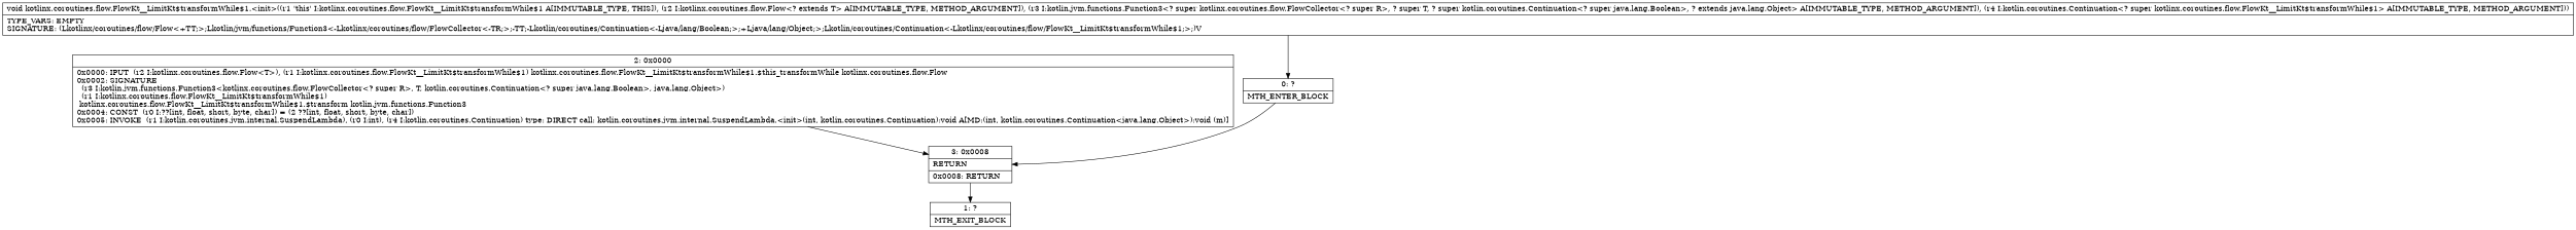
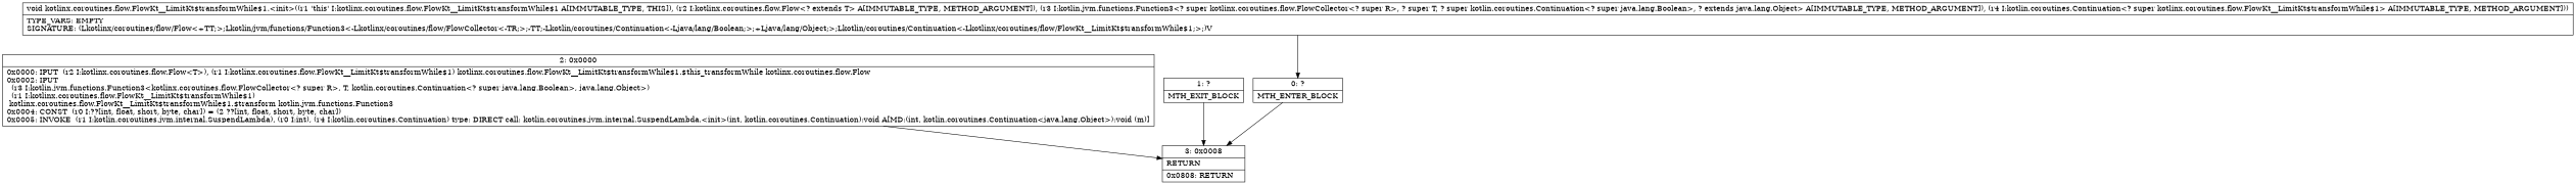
  digraph {
    node [shape=record]
    n1 [label="{0\:\ ?|MTH_ENTER_BLOCK\l}"]
-   n2 [label="{3\:\ 0x0008|RETURN\l|0x0008: RETURN   \l}"]
-   n3 [label="{2\:\ 0x0000|0x0000: IPUT  (r2 I:kotlinx.coroutines.flow.Flow\<T\>), (r1 I:kotlinx.coroutines.flow.FlowKt__LimitKt$transformWhile$1) kotlinx.coroutines.flow.FlowKt__LimitKt$transformWhile$1.$this_transformWhile kotlinx.coroutines.flow.Flow \l0x0002: SIGNATURE  \l  (r3 I:kotlin.jvm.functions.Function3\<kotlinx.coroutines.flow.FlowCollector\<? super R\>, T, kotlin.coroutines.Continuation\<? super java.lang.Boolean\>, java.lang.Object\>)\l  (r1 I:kotlinx.coroutines.flow.FlowKt__LimitKt$transformWhile$1)\l kotlinx.coroutines.flow.FlowKt__LimitKt$transformWhile$1.$transform kotlin.jvm.functions.Function3 \l0x0004: CONST  (r0 I:??[int, float, short, byte, char]) = (2 ??[int, float, short, byte, char]) \l0x0005: INVOKE  (r1 I:kotlin.coroutines.jvm.internal.SuspendLambda), (r0 I:int), (r4 I:kotlin.coroutines.Continuation) type: DIRECT call: kotlin.coroutines.jvm.internal.SuspendLambda.\<init\>(int, kotlin.coroutines.Continuation):void A[MD:(int, kotlin.coroutines.Continuation\<java.lang.Object\>):void (m)]\l}"]
+   n2 [label="{3\:\ 0x0008|RETURN\l|0x0808: RETURN   \l}"]
+   n3 [label="{2\:\ 0x0000|0x0000: IPUT  (r2 I:kotlinx.coroutines.flow.Flow\<T\>), (r1 I:kotlinx.coroutines.flow.FlowKt__LimitKt$transformWhile$1) kotlinx.coroutines.flow.FlowKt__LimitKt$transformWhile$1.$this_transformWhile kotlinx.coroutines.flow.Flow \l0x0002: IPUT  \l  (r3 I:kotlin.jvm.functions.Function3\<kotlinx.coroutines.flow.FlowCollector\<? super R\>, T, kotlin.coroutines.Continuation\<? super java.lang.Boolean\>, java.lang.Object\>)\l  (r1 I:kotlinx.coroutines.flow.FlowKt__LimitKt$transformWhile$1)\l kotlinx.coroutines.flow.FlowKt__LimitKt$transformWhile$1.$transform kotlin.jvm.functions.Function3 \l0x0004: CONST  (r0 I:??[int, float, short, byte, char]) = (2 ??[int, float, short, byte, char]) \l0x0005: INVOKE  (r1 I:kotlin.coroutines.jvm.internal.SuspendLambda), (r0 I:int), (r4 I:kotlin.coroutines.Continuation) type: DIRECT call: kotlin.coroutines.jvm.internal.SuspendLambda.\<init\>(int, kotlin.coroutines.Continuation):void A[MD:(int, kotlin.coroutines.Continuation\<java.lang.Object\>):void (m)]\l}"]
    n4 [label="{1\:\ ?|MTH_EXIT_BLOCK\l}"]
    n5 [label="{void kotlinx.coroutines.flow.FlowKt__LimitKt$transformWhile$1.\<init\>((r1 'this' I:kotlinx.coroutines.flow.FlowKt__LimitKt$transformWhile$1 A[IMMUTABLE_TYPE, THIS]), (r2 I:kotlinx.coroutines.flow.Flow\<? extends T\> A[IMMUTABLE_TYPE, METHOD_ARGUMENT]), (r3 I:kotlin.jvm.functions.Function3\<? super kotlinx.coroutines.flow.FlowCollector\<? super R\>, ? super T, ? super kotlin.coroutines.Continuation\<? super java.lang.Boolean\>, ? extends java.lang.Object\> A[IMMUTABLE_TYPE, METHOD_ARGUMENT]), (r4 I:kotlin.coroutines.Continuation\<? super kotlinx.coroutines.flow.FlowKt__LimitKt$transformWhile$1\> A[IMMUTABLE_TYPE, METHOD_ARGUMENT]))  | TYPE_VARS: EMPTY\lSIGNATURE: (Lkotlinx\/coroutines\/flow\/Flow\<+TT;\>;Lkotlin\/jvm\/functions\/Function3\<\-Lkotlinx\/coroutines\/flow\/FlowCollector\<\-TR;\>;\-TT;\-Lkotlin\/coroutines\/Continuation\<\-Ljava\/lang\/Boolean;\>;+Ljava\/lang\/Object;\>;Lkotlin\/coroutines\/Continuation\<\-Lkotlinx\/coroutines\/flow\/FlowKt__LimitKt$transformWhile$1;\>;)V\l}"]
    n1 -> n2
-   n2 -> n4
+   n4 -> n2
    n3 -> n2
    n5 -> n1
  }
